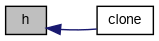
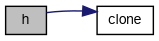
  digraph {
    rankdir=LR
    node [color=black fontname=FreeSans fontsize=10 shape=record]
    n1 [fillcolor=grey75 fontcolor=black height=0.2 label=h style=filled width=0.4]
    n2 [height=0.2 label=clone width=0.4]
-   n1 -> n2 [color=midnightblue dir=back fontname=FreeSans fontsize=10 labelfontname=FreeSans labelfontsize=10 style=solid]
+   n2 -> n1 [color=midnightblue dir=back fontname=FreeSans fontsize=10 labelfontname=FreeSans labelfontsize=10 style=solid]
  }
